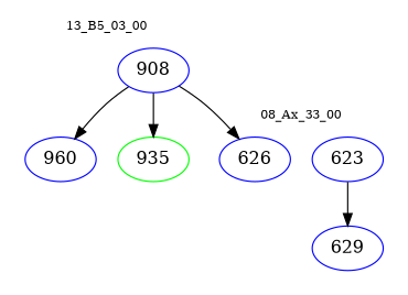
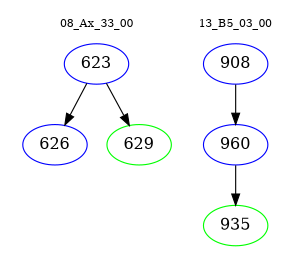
  digraph {
    node [color=blue]
    edge [color=black]
    n1 [label=623]
    n2 [label=626]
-   n3 [label=629]
+   n3 [color=green label=629]
    n4 [label=908]
    n5 [label=960]
    n6 [color=green label=935]
    subgraph cluster_1 {
      color=white
      fontsize=10
      label="08_Ax_33_00"
      n1
      n2
      n3
    }
    subgraph cluster_2 {
      color=white
      fontsize=10
      label="13_B5_03_00"
      n4
      n5
      n6
    }
-   n4 -> n2
+   n1 -> n2
    n1 -> n3
    n4 -> n5
-   n4 -> n6
+   n5 -> n6
  }
